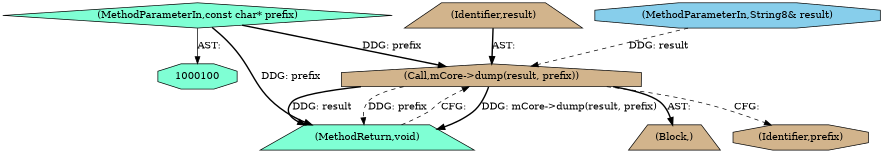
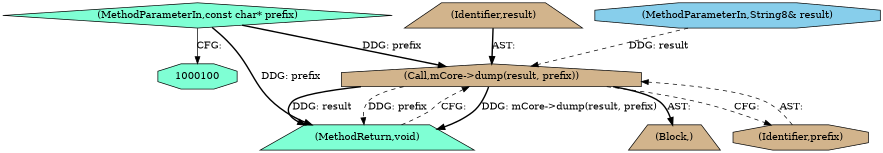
  digraph {
    node [fillcolor=tan shape=trapezium style=filled]
    edge [style=bold]
    n1 [fillcolor=aquamarine label="(MethodParameterIn,const char* prefix)" shape=diamond]
    n2 [label="(Call,mCore->dump(result, prefix))" shape=house]
    n3 [fillcolor=aquamarine label="(MethodReturn,void)"]
    1000100 [fillcolor=aquamarine shape=octagon]
    n5 [label="(Block,)"]
    n6 [label="(Identifier,prefix)" shape=octagon]
    n7 [label="(Identifier,result)"]
    n8 [fillcolor=skyblue label="(MethodParameterIn,String8& result)" shape=octagon]
    n1 -> n2 [label="DDG: prefix"]
    n1 -> n3 [label="DDG: prefix"]
-   n1 -> 1000100 [label="AST: " style=solid]
+   n1 -> 1000100 [label="CFG: " style=solid]
    n2 -> n3 [label="DDG: mCore->dump(result, prefix)"]
    n2 -> n3 [label="DDG: result"]
    n2 -> n3 [label="DDG: prefix" style=dashed]
    n2 -> n5 [label="AST: "]
    n2 -> n6 [label="CFG: " style=dashed]
    n3 -> n2 [label="CFG: " style=dashed]
+   n6 -> n2 [label="AST: " style=dashed]
    n7 -> n2 [label="AST: "]
    n8 -> n2 [label="DDG: result" style=dashed]
  }
